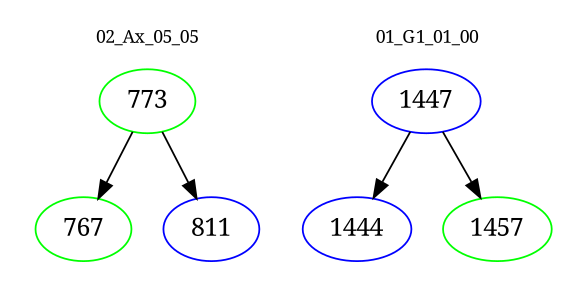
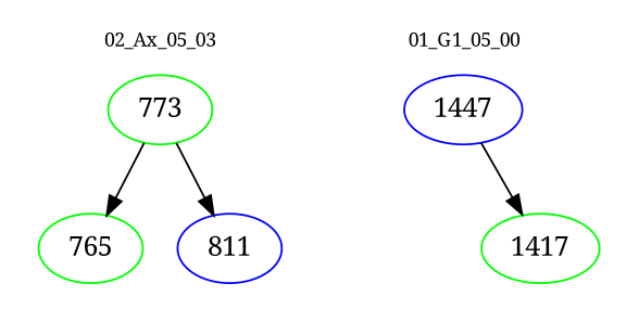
  digraph {
    fontname="Noto Serif"
    node [color=green fontname="Noto Serif"]
    edge [color=black fontname="Noto Serif"]
    n1 [label=773]
-   n2 [label=767]
+   n2 [label=765]
    n3 [color=blue label=811]
    n4 [color=blue label=1447]
-   n5 [color=blue label=1444]
-   n6 [label=1457]
+   n6 [label=1417]
    subgraph cluster_1 {
      color=white
      fontsize=10
-     label="02_Ax_05_05"
+     label="02_Ax_05_03"
      n1
      n2
      n3
    }
    subgraph cluster_2 {
      color=white
      fontsize=10
-     label="01_G1_01_00"
+     label="01_G1_05_00"
      n4
-     n5
      n6
    }
    n1 -> n2
    n1 -> n3
-   n4 -> n5
    n4 -> n6
  }
